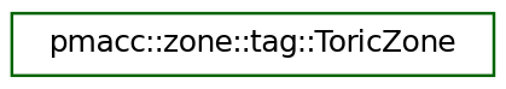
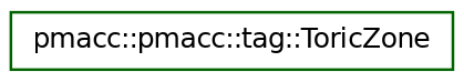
  digraph {
    rankdir=LR
-   n1 [color=darkgreen fillcolor=white fontname=Helvetica fontsize=10 height=0.2 label="pmacc::zone::tag::ToricZone" shape=record style=filled width=0.4]
+   n1 [color=darkgreen fillcolor=white fontname=Helvetica fontsize=10 height=0.2 label="pmacc::pmacc::tag::ToricZone" shape=record style=filled width=0.4]
  }
